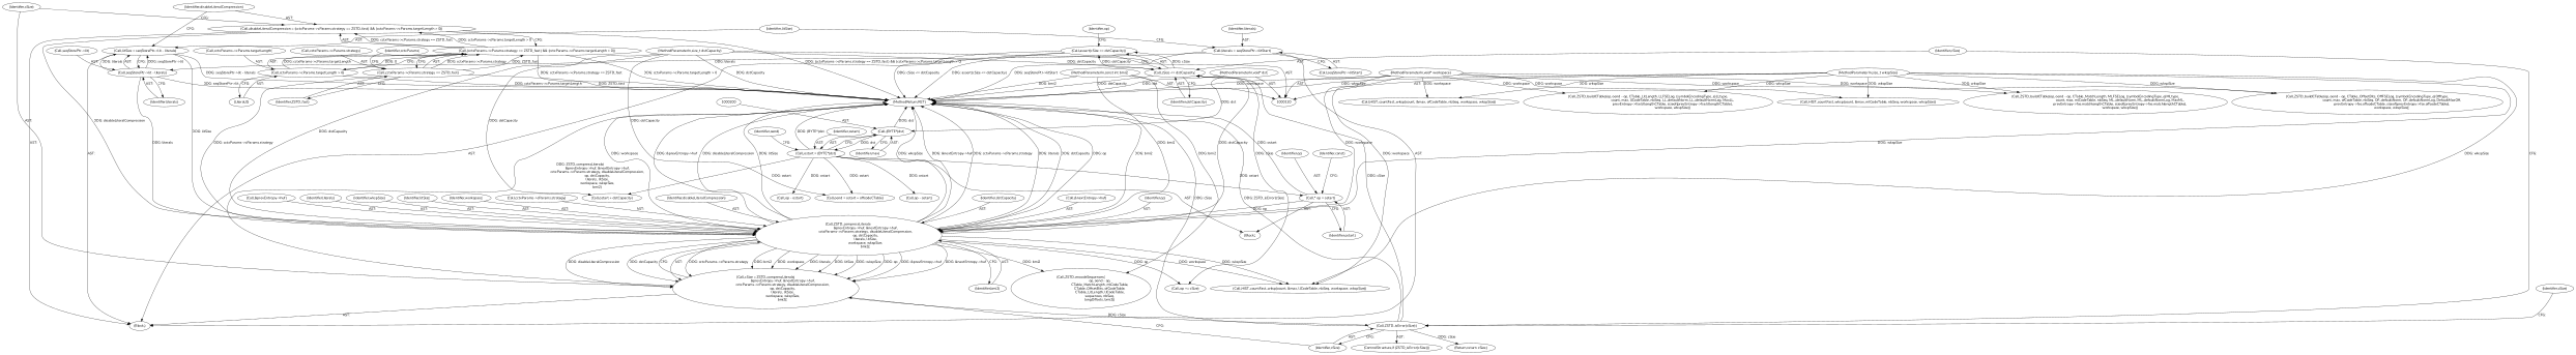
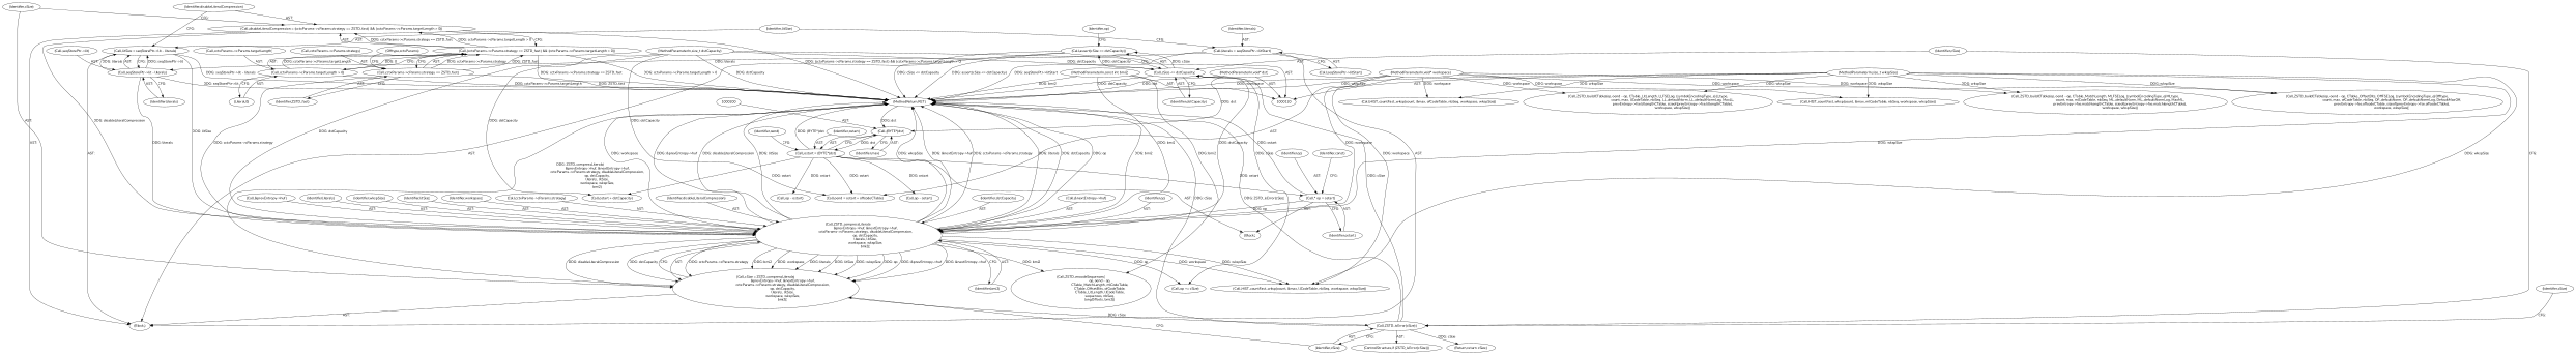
  digraph {
    fontname=Nunito
    node [fontname=Nunito]
    edge [fontname=Nunito]
    n1 [label="(Call,assert(cSize <= dstCapacity))"]
    n2 [label="(Call,cSize <= dstCapacity)"]
    n3 [label="(Block,)"]
    n4 [label="(MethodReturn,RET)"]
    n5 [label="(Call,op += cSize)"]
    n6 [label="(Identifier,dstCapacity)"]
    n7 [label="(Call,ZSTD_isError(cSize))"]
    n8 [label="(ControlStructure,if (ZSTD_isError(cSize)))"]
    n9 [label="(Identifier,cSize)"]
    n10 [label="(Return,return cSize;)"]
    n11 [label="(Call,cSize = ZSTD_compressLiterals(\n                                    &prevEntropy->huf, &nextEntropy->huf,\n                                    cctxParams->cParams.strategy, disableLiteralCompression,\n                                    op, dstCapacity,\n                                    literals, litSize,\n                                    workspace, wkspSize,\n                                    bmi2))"]
    n12 [label="(Call,ZSTD_compressLiterals(\n                                    &prevEntropy->huf, &nextEntropy->huf,\n                                    cctxParams->cParams.strategy, disableLiteralCompression,\n                                    op, dstCapacity,\n                                    literals, litSize,\n                                    workspace, wkspSize,\n                                    bmi2))"]
    n13 [label="(Call,HIST_countFast_wksp(count, &max, llCodeTable, nbSeq, workspace, wkspSize))"]
    n14 [label="(Call,ZSTD_encodeSequences(\n                                        op, oend - op,\n                                        CTable_MatchLength, mlCodeTable,\n                                        CTable_OffsetBits, ofCodeTable,\n                                        CTable_LitLength, llCodeTable,\n                                        sequences, nbSeq,\n                                        longOffsets, bmi2))"]
    n15 [label="(Identifier,bmi2)"]
    n16 [label="(Call,cctxParams->cParams.strategy == ZSTD_fast)"]
    n17 [label="(Call,(cctxParams->cParams.strategy == ZSTD_fast) && (cctxParams->cParams.targetLength > 0))"]
    n18 [label="(Identifier,ZSTD_fast)"]
    n19 [label="(Call,disableLiteralCompression = (cctxParams->cParams.strategy == ZSTD_fast) && (cctxParams->cParams.targetLength > 0))"]
    n20 [label="(Call,cctxParams->cParams.targetLength > 0)"]
    n21 [label="(Literal,0)"]
    n22 [label="(Call,* op = ostart)"]
    n23 [label="(Identifier,ostart)"]
    n24 [label="(Block,)"]
    n25 [label="(Call,ostart = (BYTE*)dst)"]
    n26 [label="(Call,(BYTE*)dst)"]
    n27 [label="(Call,ostart + dstCapacity)"]
    n28 [label="(Call,op - ostart)"]
    n29 [label="(Call,oend = ostart + offcodeCTable)"]
    n30 [label="(Call,op - ostart)"]
    n31 [label="(Identifier,max)"]
    n32 [label="(MethodParameterIn,void* dst)"]
    1000120
    n34 [label="(MethodParameterIn,size_t dstCapacity)"]
    n35 [label="(Call,seqStorePtr->lit - literals)"]
    n36 [label="(Call,litSize = seqStorePtr->lit - literals)"]
    n37 [label="(Identifier,literals)"]
    n38 [label="(Call,literals = seqStorePtr->litStart)"]
    n39 [label="(Call,seqStorePtr->litStart)"]
    n40 [label="(MethodParameterIn,void* workspace)"]
    n41 [label="(Call,HIST_countFast_wksp(count, &max, mlCodeTable, nbSeq, workspace, wkspSize))"]
    n42 [label="(Call,ZSTD_buildCTable(op, oend - op, CTable_MatchLength, MLFSELog, (symbolEncodingType_e)MLtype,\n                                                    count, max, mlCodeTable, nbSeq, ML_defaultNorm, ML_defaultNormLog, MaxML,\n                                                    prevEntropy->fse.matchlengthCTable, sizeof(prevEntropy->fse.matchlengthCTable),\n                                                    workspace, wkspSize))"]
    n43 [label="(Call,HIST_countFast_wksp(count, &max, ofCodeTable, nbSeq, workspace, wkspSize))"]
    n44 [label="(Call,ZSTD_buildCTable(op, oend - op, CTable_LitLength, LLFSELog, (symbolEncodingType_e)LLtype,\n                                                    count, max, llCodeTable, nbSeq, LL_defaultNorm, LL_defaultNormLog, MaxLL,\n                                                    prevEntropy->fse.litlengthCTable, sizeof(prevEntropy->fse.litlengthCTable),\n                                                    workspace, wkspSize))"]
    n45 [label="(Call,ZSTD_buildCTable(op, oend - op, CTable_OffsetBits, OffFSELog, (symbolEncodingType_e)Offtype,\n                                                    count, max, ofCodeTable, nbSeq, OF_defaultNorm, OF_defaultNormLog, DefaultMaxOff,\n                                                    prevEntropy->fse.offcodeCTable, sizeof(prevEntropy->fse.offcodeCTable),\n                                                    workspace, wkspSize))"]
    n46 [label="(MethodParameterIn,size_t wkspSize)"]
    n47 [label="(MethodParameterIn,const int bmi2)"]
    n48 [label="(Identifier,op)"]
    n49 [label="(Identifier,oend)"]
    n50 [label="(Call,&prevEntropy->huf)"]
    n51 [label="(Identifier,literals)"]
    n52 [label="(Call,cctxParams->cParams.strategy)"]
-   n53 [label="(Identifier,cctxParams)"]
+   n53 [label="(Offtype,cctxParams)"]
    n54 [label="(Identifier,const)"]
    n55 [label="(Identifier,wkspSize)"]
    n56 [label="(Identifier,ostart)"]
    n57 [label="(Identifier,literals)"]
    n58 [label="(Identifier,disableLiteralCompression)"]
    n59 [label="(Identifier,litSize)"]
    n60 [label="(Identifier,cSize)"]
    n61 [label="(Identifier,op)"]
    n62 [label="(Identifier,cSize)"]
    n63 [label="(Call,cctxParams->cParams.targetLength)"]
    n64 [label="(Identifier,workspace)"]
    n65 [label="(Identifier,litSize)"]
    n66 [label="(Identifier,op)"]
    n67 [label="(Call,cctxParams->cParams.strategy)"]
    n68 [label="(Identifier,disableLiteralCompression)"]
    n69 [label="(Call,seqStorePtr->lit)"]
    n70 [label="(Identifier,dstCapacity)"]
    n71 [label="(Identifier,cSize)"]
    n72 [label="(Call,&nextEntropy->huf)"]
    1000200
    n1 -> n2 [label="CFG: "]
    n1 -> n3 [label="AST: "]
    n1 -> n4 [label="DDG: assert(cSize <= dstCapacity)"]
    n1 -> n4 [label="DDG: cSize <= dstCapacity"]
    n2 -> n1 [label="AST: "]
    n2 -> n1 [label="DDG: cSize"]
    n2 -> n1 [label="DDG: dstCapacity"]
    n2 -> n4 [label="DDG: dstCapacity"]
    n2 -> n5 [label="DDG: cSize"]
    n2 -> n6 [label="CFG: "]
    n6 -> n2 [label="AST: "]
    n7 -> n2 [label="DDG: cSize"]
    n7 -> n4 [label="DDG: ZSTD_isError(cSize)"]
    n7 -> n4 [label="DDG: cSize"]
    n7 -> n8 [label="AST: "]
    n7 -> n9 [label="CFG: "]
    n7 -> n10 [label="DDG: cSize"]
    n9 -> n7 [label="AST: "]
    n9 -> n11 [label="CFG: "]
    n11 -> n3 [label="AST: "]
    n11 -> n4 [label="DDG: ZSTD_compressLiterals(\n                                    &prevEntropy->huf, &nextEntropy->huf,\n                                    cctxParams->cParams.strategy, disableLiteralCompression,\n                                    op, dstCapacity,\n                                    literals, litSize,\n                                    workspace, wkspSize,\n                                    bmi2)"]
    n11 -> n7 [label="DDG: cSize"]
    n11 -> n12 [label="CFG: "]
    n12 -> n2 [label="DDG: dstCapacity"]
    n12 -> n4 [label="DDG: literals"]
    n12 -> n4 [label="DDG: dstCapacity"]
    n12 -> n4 [label="DDG: op"]
    n12 -> n4 [label="DDG: bmi2"]
    n12 -> n4 [label="DDG: litSize"]
    n12 -> n4 [label="DDG: wkspSize"]
    n12 -> n4 [label="DDG: &nextEntropy->huf"]
    n12 -> n4 [label="DDG: cctxParams->cParams.strategy"]
    n12 -> n4 [label="DDG: workspace"]
    n12 -> n4 [label="DDG: &prevEntropy->huf"]
    n12 -> n4 [label="DDG: disableLiteralCompression"]
    n12 -> n5 [label="DDG: op"]
    n12 -> n11 [label="AST: "]
    n12 -> n11 [label="DDG: cctxParams->cParams.strategy"]
    n12 -> n11 [label="DDG: bmi2"]
    n12 -> n11 [label="DDG: workspace"]
    n12 -> n11 [label="DDG: literals"]
    n12 -> n11 [label="DDG: litSize"]
    n12 -> n11 [label="DDG: wkspSize"]
    n12 -> n11 [label="DDG: op"]
    n12 -> n11 [label="DDG: &prevEntropy->huf"]
    n12 -> n11 [label="DDG: &nextEntropy->huf"]
    n12 -> n11 [label="DDG: disableLiteralCompression"]
    n12 -> n11 [label="DDG: dstCapacity"]
    n12 -> n13 [label="DDG: workspace"]
    n12 -> n13 [label="DDG: wkspSize"]
    n12 -> n14 [label="DDG: bmi2"]
    n12 -> n15 [label="CFG: "]
    n15 -> n12 [label="AST: "]
    n16 -> n4 [label="DDG: ZSTD_fast"]
    n16 -> n12 [label="DDG: cctxParams->cParams.strategy"]
    n16 -> n17 [label="AST: "]
    n16 -> n17 [label="DDG: cctxParams->cParams.strategy"]
    n16 -> n17 [label="DDG: ZSTD_fast"]
    n16 -> n18 [label="CFG: "]
    n17 -> n4 [label="DDG: cctxParams->cParams.targetLength > 0"]
    n17 -> n4 [label="DDG: cctxParams->cParams.strategy == ZSTD_fast"]
    n17 -> n16 [label="CFG: "]
    n17 -> n19 [label="AST: "]
    n17 -> n19 [label="DDG: cctxParams->cParams.strategy == ZSTD_fast"]
    n17 -> n19 [label="DDG: cctxParams->cParams.targetLength > 0"]
    n17 -> n20 [label="CFG: "]
    n18 -> n16 [label="AST: "]
    n19 -> n3 [label="AST: "]
    n19 -> n4 [label="DDG: (cctxParams->cParams.strategy == ZSTD_fast) && (cctxParams->cParams.targetLength > 0)"]
    n19 -> n12 [label="DDG: disableLiteralCompression"]
    n19 -> n17 [label="CFG: "]
    n20 -> n4 [label="DDG: cctxParams->cParams.targetLength"]
    n20 -> n17 [label="AST: "]
    n20 -> n17 [label="DDG: cctxParams->cParams.targetLength"]
    n20 -> n17 [label="DDG: 0"]
    n20 -> n21 [label="CFG: "]
    n21 -> n20 [label="AST: "]
    n22 -> n4 [label="DDG: ostart"]
    n22 -> n12 [label="DDG: op"]
    n22 -> n23 [label="CFG: "]
    n22 -> n24 [label="AST: "]
    n23 -> n22 [label="AST: "]
    n25 -> n4 [label="DDG: (BYTE*)dst"]
    n25 -> n22 [label="DDG: ostart"]
    n25 -> n24 [label="AST: "]
    n25 -> n26 [label="CFG: "]
    n25 -> n27 [label="DDG: ostart"]
    n25 -> n28 [label="DDG: ostart"]
    n25 -> n29 [label="DDG: ostart"]
    n25 -> n30 [label="DDG: ostart"]
-   n26 -> n4 [label="DDG: dst"]
+   n4 -> n26 [label="DDG: dst"]
    n26 -> n25 [label="AST: "]
    n26 -> n25 [label="DDG: dst"]
    n26 -> n31 [label="CFG: "]
    n31 -> n26 [label="AST: "]
    n32 -> n4 [label="DDG: dst"]
    n32 -> n26 [label="DDG: dst"]
    n32 -> 1000120 [label="AST: "]
    n34 -> n2 [label="DDG: dstCapacity"]
    n34 -> n4 [label="DDG: dstCapacity"]
    n34 -> n12 [label="DDG: dstCapacity"]
    n34 -> n27 [label="DDG: dstCapacity"]
    n34 -> n29 [label="DDG: dstCapacity"]
    n34 -> 1000120 [label="AST: "]
    n35 -> n4 [label="DDG: seqStorePtr->lit"]
    n35 -> n12 [label="DDG: literals"]
    n35 -> n36 [label="AST: "]
    n35 -> n36 [label="DDG: seqStorePtr->lit"]
    n35 -> n36 [label="DDG: literals"]
    n35 -> n37 [label="CFG: "]
    n36 -> n3 [label="AST: "]
    n36 -> n4 [label="DDG: seqStorePtr->lit - literals"]
    n36 -> n12 [label="DDG: litSize"]
    n36 -> n35 [label="CFG: "]
    n37 -> n35 [label="AST: "]
    n38 -> n3 [label="AST: "]
    n38 -> n4 [label="DDG: seqStorePtr->litStart"]
    n38 -> n35 [label="DDG: literals"]
    n38 -> n39 [label="CFG: "]
    n39 -> n38 [label="AST: "]
    n40 -> n4 [label="DDG: workspace"]
    n40 -> n12 [label="DDG: workspace"]
    n40 -> n13 [label="DDG: workspace"]
-   n40 -> 1000120 [label="AST: "]
+   n40 -> n29 [label="AST: "]
    n40 -> n41 [label="DDG: workspace"]
    n40 -> n42 [label="DDG: workspace"]
    n40 -> n43 [label="DDG: workspace"]
    n40 -> n44 [label="DDG: workspace"]
    n40 -> n45 [label="DDG: workspace"]
    n46 -> n4 [label="DDG: wkspSize"]
    n46 -> n12 [label="DDG: wkspSize"]
    n46 -> n13 [label="DDG: wkspSize"]
    n46 -> 1000120 [label="AST: "]
    n46 -> n41 [label="DDG: wkspSize"]
    n46 -> n42 [label="DDG: wkspSize"]
    n46 -> n43 [label="DDG: wkspSize"]
    n46 -> n44 [label="DDG: wkspSize"]
    n46 -> n45 [label="DDG: wkspSize"]
    n47 -> n4 [label="DDG: bmi2"]
    n47 -> n12 [label="DDG: bmi2"]
    n47 -> n14 [label="DDG: bmi2"]
    n47 -> 1000120 [label="AST: "]
    n48 -> n12 [label="AST: "]
    n49 -> n25 [label="CFG: "]
    n50 -> n12 [label="AST: "]
    n51 -> n12 [label="AST: "]
    n52 -> n16 [label="AST: "]
    n53 -> n16 [label="CFG: "]
    n54 -> n22 [label="CFG: "]
    n55 -> n12 [label="AST: "]
    n56 -> n25 [label="AST: "]
    n57 -> n38 [label="AST: "]
    n58 -> n19 [label="AST: "]
    n58 -> n36 [label="CFG: "]
    n59 -> n12 [label="AST: "]
    n60 -> n2 [label="AST: "]
    n60 -> n7 [label="CFG: "]
    n61 -> n22 [label="AST: "]
    n62 -> n7 [label="CFG: "]
    n63 -> n20 [label="AST: "]
    n64 -> n12 [label="AST: "]
    n65 -> n36 [label="AST: "]
    n65 -> n38 [label="CFG: "]
    n66 -> n1 [label="CFG: "]
    n67 -> n12 [label="AST: "]
    n68 -> n12 [label="AST: "]
    n69 -> n35 [label="AST: "]
    n70 -> n12 [label="AST: "]
    n71 -> n11 [label="AST: "]
    n71 -> n19 [label="CFG: "]
    n72 -> n12 [label="AST: "]
    1000200 -> n26 [label="AST: "]
  }
